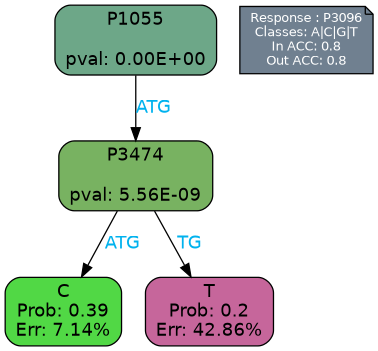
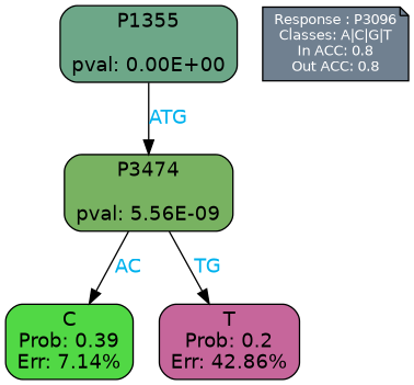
  digraph {
    ranksep=equally
    splines=polylines
    node [color=black fontname=helvetica shape=box style="filled, rounded"]
    edge [fontcolor=deepskyblue2 fontname=helvetica]
    n1 [fillcolor="#51d845" label="C\nProb: 0.39\nErr: 7.14%"]
    n2 [fillcolor="#c6669b" label="T\nProb: 0.2\nErr: 42.86%"]
    n3 [align=left fillcolor=slategray fontcolor=white fontsize=10 label="Response : P3096\nClasses: A|C|G|T\nIn ACC: 0.8\nOut ACC: 0.8\n" shape=note style=filled]
-   n4 [fillcolor="#6da788" label="P1055\n\npval: 0.00E+00"]
+   n4 [fillcolor="#6da788" label="P1355\n\npval: 0.00E+00"]
    n5 [fillcolor="#78b261" label="P3474\n\npval: 5.56E-09"]
    subgraph sub_1 {
      rank=same
      n1
      n2
    }
    subgraph sub_2 {
      rank=same
      n3
      n4
    }
    n4 -> n5 [label=ATG]
-   n5 -> n1 [label=ATG]
+   n5 -> n1 [label=AC]
    n5 -> n2 [label=TG]
  }
